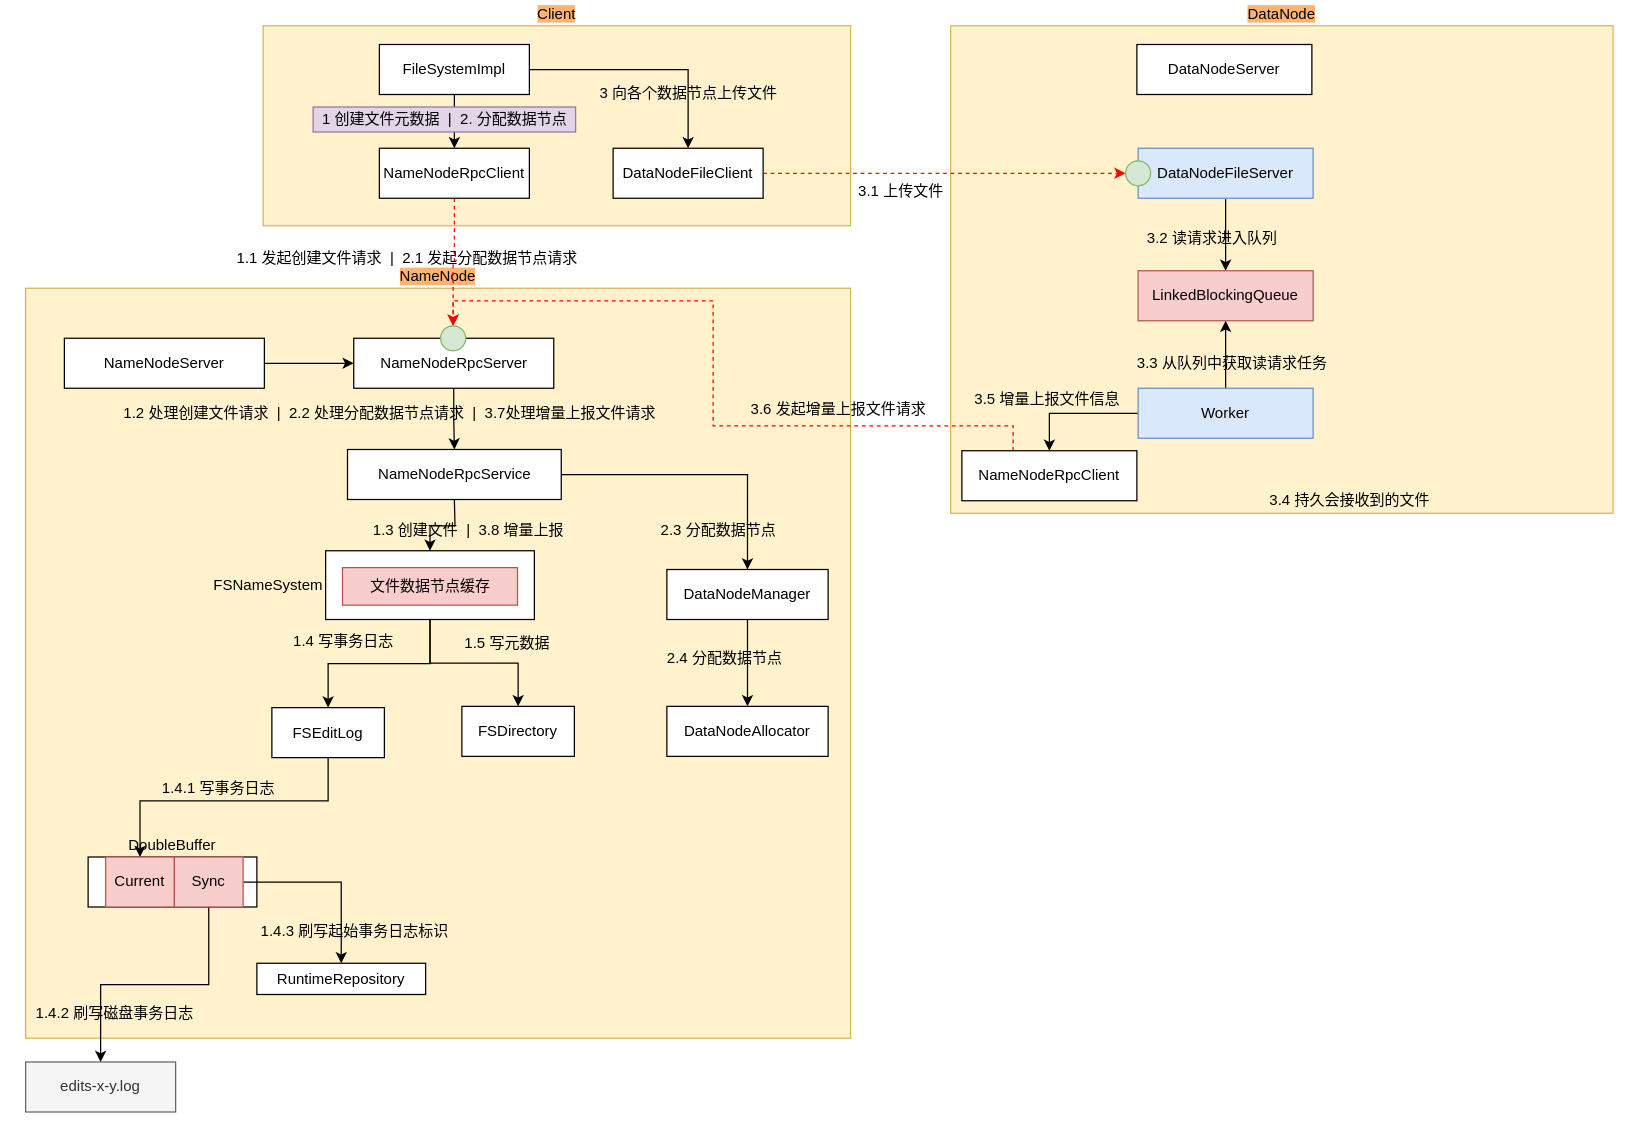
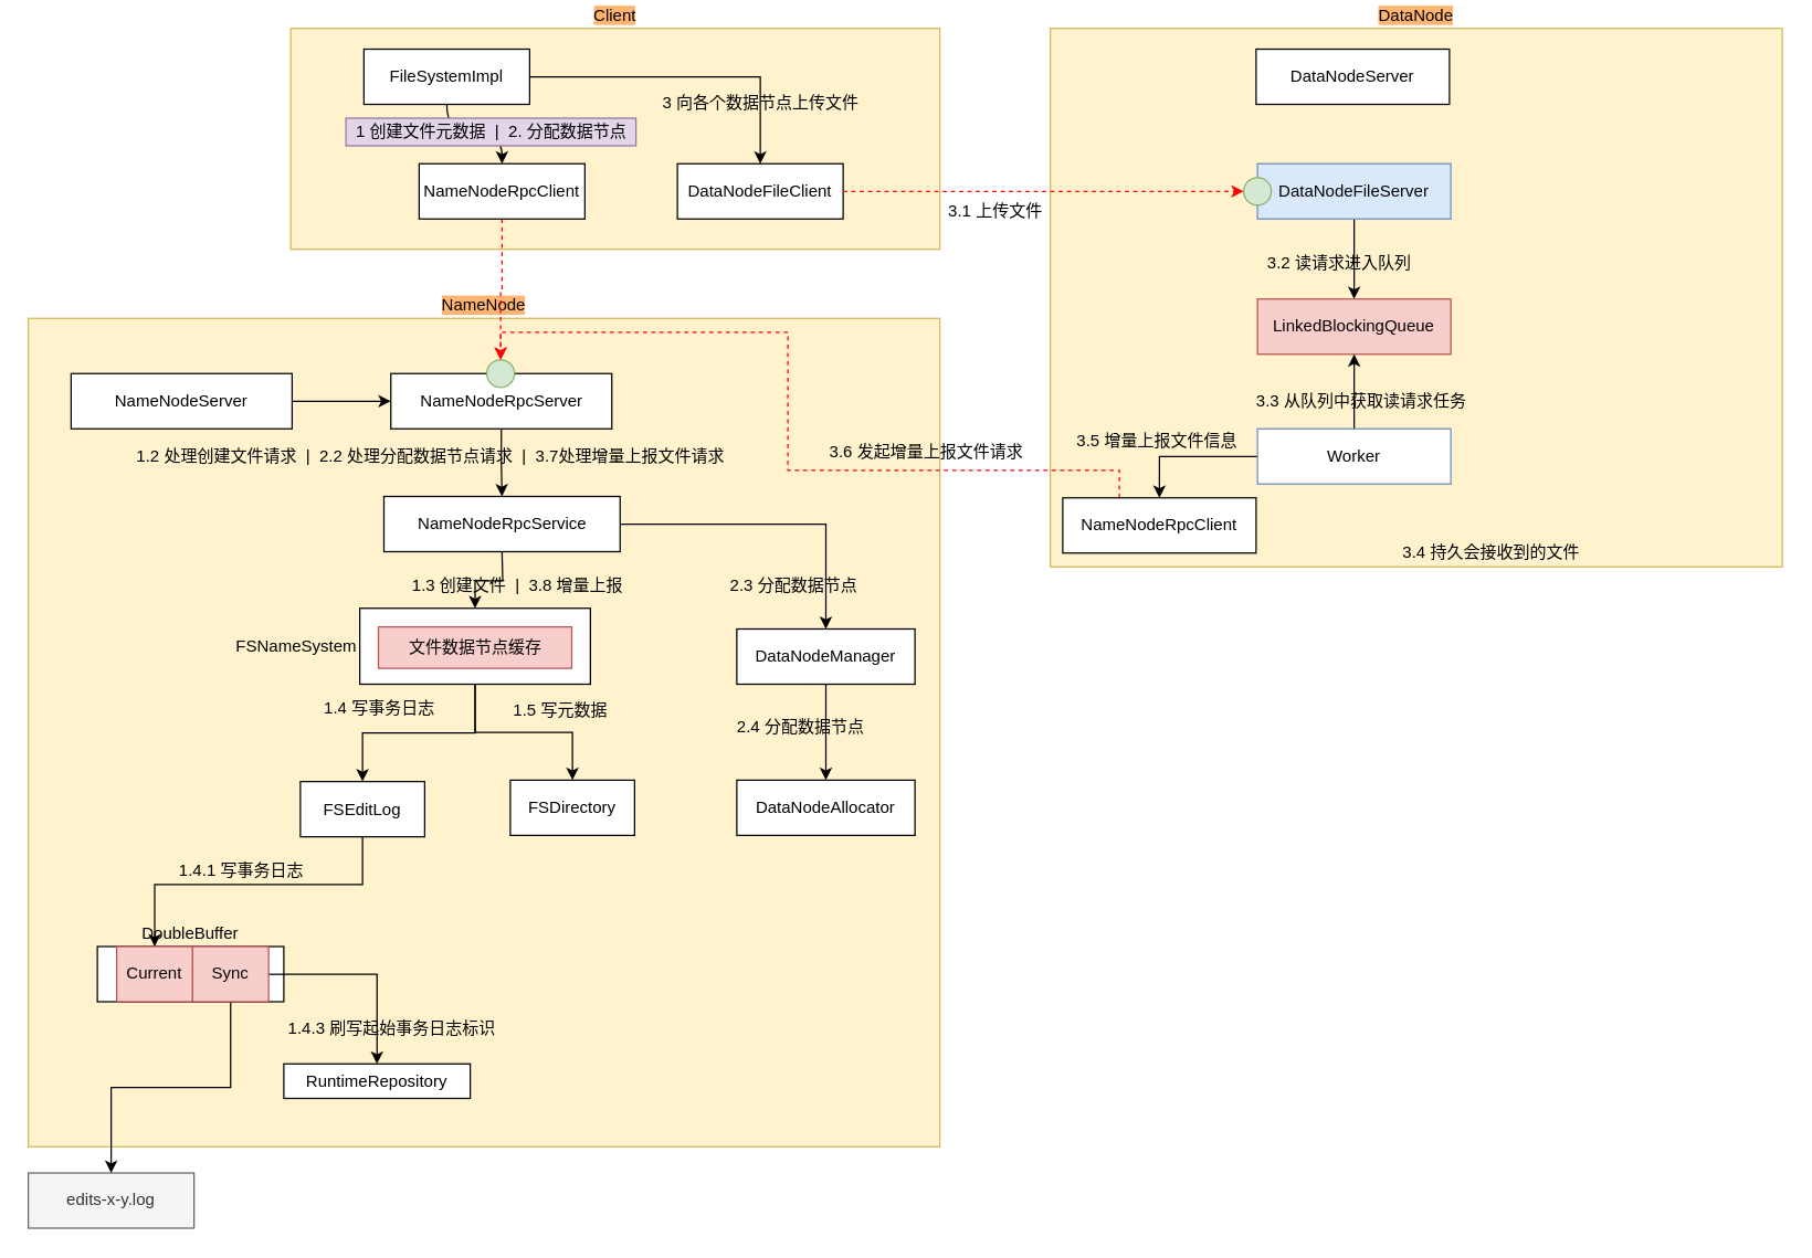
  <mxCell id="0" />
  <mxCell id="1" parent="0" />
  <mxCell id="2" value="&lt;span style=&quot;&quot;&gt;NameNode&lt;/span&gt;" style="rounded=0;whiteSpace=wrap;html=1;fillColor=#fff2cc;strokeColor=#d6b656;labelPosition=center;verticalLabelPosition=top;align=center;verticalAlign=bottom;labelBorderColor=none;labelBackgroundColor=#FFB570;" parent="1" vertex="1"><mxGeometry x="20" y="230" width="660" height="600" as="geometry" /></mxCell>
  <mxCell id="3" style="edgeStyle=orthogonalEdgeStyle;rounded=0;orthogonalLoop=1;jettySize=auto;html=1;strokeColor=#000000;" parent="1" source="4" target="9" edge="1"><mxGeometry relative="1" as="geometry" /></mxCell>
  <mxCell id="4" value="&lt;span style=&quot;text-align: left&quot;&gt;NameNodeRpcServer&lt;br&gt;&lt;/span&gt;" style="rounded=0;whiteSpace=wrap;html=1;labelPosition=center;verticalLabelPosition=middle;align=center;verticalAlign=middle;" parent="1" vertex="1"><mxGeometry x="282.5" y="270" width="160" height="40" as="geometry" /></mxCell>
  <mxCell id="5" style="edgeStyle=orthogonalEdgeStyle;rounded=0;orthogonalLoop=1;jettySize=auto;html=1;" parent="1" source="7" target="16" edge="1"><mxGeometry relative="1" as="geometry" /></mxCell>
  <mxCell id="6" style="edgeStyle=orthogonalEdgeStyle;rounded=0;orthogonalLoop=1;jettySize=auto;html=1;" parent="1" source="7" target="14" edge="1"><mxGeometry relative="1" as="geometry" /></mxCell>
  <mxCell id="7" value="&lt;span style=&quot;text-align: left&quot;&gt;FSNameSystem&lt;/span&gt;" style="rounded=0;whiteSpace=wrap;html=1;labelPosition=left;verticalLabelPosition=middle;align=right;verticalAlign=middle;" parent="1" vertex="1"><mxGeometry x="260" y="440" width="167" height="55" as="geometry" /></mxCell>
  <mxCell id="8" style="edgeStyle=orthogonalEdgeStyle;rounded=0;orthogonalLoop=1;jettySize=auto;html=1;strokeColor=#000000;" edge="1" parent="1" source="9" target="40"><mxGeometry relative="1" as="geometry" /></mxCell>
  <mxCell id="9" value="&lt;span style=&quot;text-align: left&quot;&gt;NameNodeRpcService&lt;br&gt;&lt;/span&gt;" style="rounded=0;whiteSpace=wrap;html=1;labelPosition=center;verticalLabelPosition=middle;align=center;verticalAlign=middle;" parent="1" vertex="1"><mxGeometry x="277.5" y="359" width="171" height="40" as="geometry" /></mxCell>
  <mxCell id="10" value="Client" style="rounded=0;whiteSpace=wrap;html=1;fillColor=#fff2cc;strokeColor=#d6b656;labelPosition=center;verticalLabelPosition=top;align=center;verticalAlign=bottom;labelBorderColor=none;labelBackgroundColor=#FFB570;" parent="1" vertex="1"><mxGeometry x="210" y="20" width="470" height="160" as="geometry" /></mxCell>
  <mxCell id="11" style="edgeStyle=orthogonalEdgeStyle;curved=1;rounded=0;orthogonalLoop=1;jettySize=auto;html=1;" parent="1" source="13" target="27" edge="1"><mxGeometry relative="1" as="geometry" /></mxCell>
  <mxCell id="12" style="edgeStyle=orthogonalEdgeStyle;rounded=0;orthogonalLoop=1;jettySize=auto;html=1;strokeColor=#000000;" edge="1" parent="1" source="13" target="44"><mxGeometry relative="1" as="geometry" /></mxCell>
- <mxCell id="13" value="&lt;span style=&quot;text-align: left&quot;&gt;FileSystemImpl&lt;br&gt;&lt;/span&gt;" style="rounded=0;whiteSpace=wrap;html=1;labelPosition=center;verticalLabelPosition=middle;align=center;verticalAlign=middle;" parent="1" vertex="1"><mxGeometry x="303" y="35" width="120" height="40" as="geometry" /></mxCell>
+ <mxCell id="13" value="&lt;span style=&quot;text-align: left&quot;&gt;FileSystemImpl&lt;br&gt;&lt;/span&gt;" style="rounded=0;whiteSpace=wrap;html=1;labelPosition=center;verticalLabelPosition=middle;align=center;verticalAlign=middle;" parent="1" vertex="1"><mxGeometry x="263" y="35" width="120" height="40" as="geometry" /></mxCell>
  <mxCell id="14" value="&lt;div style=&quot;text-align: left&quot;&gt;FSDirectory&lt;br&gt;&lt;/div&gt;" style="rounded=0;whiteSpace=wrap;html=1;labelPosition=center;verticalLabelPosition=middle;align=center;verticalAlign=middle;" parent="1" vertex="1"><mxGeometry x="369" y="564.5" width="90" height="40" as="geometry" /></mxCell>
  <mxCell id="15" style="edgeStyle=orthogonalEdgeStyle;rounded=0;orthogonalLoop=1;jettySize=auto;html=1;entryX=0.5;entryY=0;entryDx=0;entryDy=0;" parent="1" source="16" target="19" edge="1"><mxGeometry relative="1" as="geometry"><mxPoint x="262" y="615.5" as="sourcePoint" /><Array as="points"><mxPoint x="262" y="640" /><mxPoint x="112" y="640" /></Array></mxGeometry></mxCell>
  <mxCell id="16" value="&lt;div style=&quot;text-align: left&quot;&gt;FSEditLog&lt;br&gt;&lt;/div&gt;" style="rounded=0;whiteSpace=wrap;html=1;labelPosition=center;verticalLabelPosition=middle;align=center;verticalAlign=middle;" parent="1" vertex="1"><mxGeometry x="217" y="565.5" width="90" height="40" as="geometry" /></mxCell>
  <mxCell id="17" value="&lt;div style=&quot;text-align: center&quot;&gt;edits-x-y.log&lt;br&gt;&lt;/div&gt;" style="rounded=0;whiteSpace=wrap;html=1;labelPosition=center;verticalLabelPosition=middle;align=center;verticalAlign=middle;fillColor=#f5f5f5;fontColor=#333333;strokeColor=#666666;" parent="1" vertex="1"><mxGeometry x="20" y="849" width="120" height="40" as="geometry" /></mxCell>
  <mxCell id="18" value="&lt;div style=&quot;text-align: left&quot;&gt;DoubleBuffer&lt;/div&gt;" style="rounded=0;whiteSpace=wrap;html=1;labelPosition=center;verticalLabelPosition=top;align=center;verticalAlign=bottom;" parent="1" vertex="1"><mxGeometry x="70" y="685" width="135" height="40" as="geometry" /></mxCell>
  <mxCell id="19" value="&lt;div style=&quot;text-align: left&quot;&gt;Current&lt;/div&gt;" style="rounded=0;whiteSpace=wrap;html=1;labelPosition=center;verticalLabelPosition=middle;align=center;verticalAlign=middle;fillColor=#f8cecc;strokeColor=#b85450;" parent="1" vertex="1"><mxGeometry x="84" y="685" width="55" height="40" as="geometry" /></mxCell>
  <mxCell id="20" style="edgeStyle=orthogonalEdgeStyle;rounded=0;orthogonalLoop=1;jettySize=auto;html=1;entryX=0.5;entryY=0;entryDx=0;entryDy=0;" parent="1" source="22" target="17" edge="1"><mxGeometry relative="1" as="geometry" /></mxCell>
  <mxCell id="21" style="edgeStyle=orthogonalEdgeStyle;rounded=0;orthogonalLoop=1;jettySize=auto;html=1;strokeColor=#000000;" parent="1" source="22" target="35" edge="1"><mxGeometry relative="1" as="geometry" /></mxCell>
  <mxCell id="22" value="&lt;div style=&quot;text-align: left&quot;&gt;Sync&lt;/div&gt;" style="rounded=0;whiteSpace=wrap;html=1;labelPosition=center;verticalLabelPosition=middle;align=center;verticalAlign=middle;fillColor=#f8cecc;strokeColor=#b85450;" parent="1" vertex="1"><mxGeometry x="139" y="685" width="55" height="40" as="geometry" /></mxCell>
  <mxCell id="23" style="edgeStyle=orthogonalEdgeStyle;rounded=0;orthogonalLoop=1;jettySize=auto;html=1;entryX=0.5;entryY=0;entryDx=0;entryDy=0;" parent="1" target="7" edge="1"><mxGeometry relative="1" as="geometry"><mxPoint x="363" y="399" as="sourcePoint" /></mxGeometry></mxCell>
  <mxCell id="24" style="edgeStyle=orthogonalEdgeStyle;rounded=0;orthogonalLoop=1;jettySize=auto;html=1;entryX=0;entryY=0.5;entryDx=0;entryDy=0;" parent="1" source="25" target="4" edge="1"><mxGeometry relative="1" as="geometry" /></mxCell>
  <mxCell id="25" value="&lt;span style=&quot;text-align: left&quot;&gt;NameNodeServer&lt;br&gt;&lt;/span&gt;" style="rounded=0;whiteSpace=wrap;html=1;labelPosition=center;verticalLabelPosition=middle;align=center;verticalAlign=middle;" parent="1" vertex="1"><mxGeometry x="51" y="270" width="160" height="40" as="geometry" /></mxCell>
  <mxCell id="26" style="edgeStyle=orthogonalEdgeStyle;rounded=0;orthogonalLoop=1;jettySize=auto;html=1;entryX=0.5;entryY=0;entryDx=0;entryDy=0;dashed=1;strokeColor=#FF0000;" parent="1" source="27" target="33" edge="1"><mxGeometry relative="1" as="geometry" /></mxCell>
  <mxCell id="27" value="&lt;span style=&quot;text-align: left&quot;&gt;NameNodeRpcClient&lt;br&gt;&lt;/span&gt;" style="rounded=0;whiteSpace=wrap;html=1;labelPosition=center;verticalLabelPosition=middle;align=center;verticalAlign=middle;" parent="1" vertex="1"><mxGeometry x="303" y="118" width="120" height="40" as="geometry" /></mxCell>
- <mxCell id="28" value="1.1 发起创建文件请求&amp;nbsp; |&amp;nbsp; 2.1 发起分配数据节点请求" style="text;html=1;align=center;verticalAlign=middle;resizable=0;points=[];autosize=1;strokeColor=none;fillColor=none;" parent="1" vertex="1"><mxGeometry x="180" y="196" width="290" height="20" as="geometry" /></mxCell>
  <mxCell id="29" value="1.3 创建文件&amp;nbsp; |&amp;nbsp; 3.8 增量上报" style="text;html=1;align=center;verticalAlign=middle;resizable=0;points=[];autosize=1;strokeColor=none;fillColor=none;" parent="1" vertex="1"><mxGeometry x="289" y="414" width="170" height="20" as="geometry" /></mxCell>
  <mxCell id="30" value="1.4 写事务日志" style="text;html=1;align=center;verticalAlign=middle;resizable=0;points=[];autosize=1;strokeColor=none;fillColor=none;" parent="1" vertex="1"><mxGeometry x="224" y="502.5" width="100" height="20" as="geometry" /></mxCell>
  <mxCell id="31" value="1.5 写元数据" style="text;html=1;align=center;verticalAlign=middle;resizable=0;points=[];autosize=1;strokeColor=none;fillColor=none;" parent="1" vertex="1"><mxGeometry x="365" y="503.5" width="80" height="20" as="geometry" /></mxCell>
- <mxCell id="32" value="1.4.2 刷写磁盘事务日志" style="text;html=1;align=center;verticalAlign=middle;resizable=0;points=[];autosize=1;strokeColor=none;fillColor=none;" parent="1" vertex="1"><mxGeometry x="20.5" y="800" width="140" height="20" as="geometry" /></mxCell>
  <mxCell id="33" value="" style="ellipse;whiteSpace=wrap;html=1;aspect=fixed;fillColor=#d5e8d4;strokeColor=#82b366;" parent="1" vertex="1"><mxGeometry x="352" y="260" width="20" height="20" as="geometry" /></mxCell>
  <mxCell id="34" value="1.4.1 写事务日志" style="text;html=1;align=center;verticalAlign=middle;resizable=0;points=[];autosize=1;strokeColor=none;fillColor=none;" parent="1" vertex="1"><mxGeometry x="118.5" y="620" width="110" height="20" as="geometry" /></mxCell>
  <mxCell id="35" value="&lt;div style=&quot;text-align: left&quot;&gt;RuntimeRepository&lt;br&gt;&lt;/div&gt;" style="rounded=0;whiteSpace=wrap;html=1;labelPosition=center;verticalLabelPosition=middle;align=center;verticalAlign=middle;" parent="1" vertex="1"><mxGeometry x="205" y="770" width="135" height="25" as="geometry" /></mxCell>
  <mxCell id="36" value="1.4.3 刷写起始事务日志标识" style="text;html=1;align=center;verticalAlign=middle;resizable=0;points=[];autosize=1;strokeColor=none;fillColor=none;" parent="1" vertex="1"><mxGeometry x="198" y="735" width="170" height="20" as="geometry" /></mxCell>
  <mxCell id="37" value="1 创建文件元数据&amp;nbsp; |&amp;nbsp; 2. 分配数据节点" style="text;html=1;align=center;verticalAlign=middle;resizable=0;points=[];autosize=1;strokeColor=#9673a6;fillColor=#e1d5e7;" parent="1" vertex="1"><mxGeometry x="250" y="85" width="210" height="20" as="geometry" /></mxCell>
  <mxCell id="38" value="1.2 处理创建文件请求&amp;nbsp; |&amp;nbsp; 2.2 处理分配数据节点请求&amp;nbsp; |&amp;nbsp; 3.7处理增量上报文件请求" style="text;html=1;align=center;verticalAlign=middle;resizable=0;points=[];autosize=1;strokeColor=none;fillColor=none;" parent="1" vertex="1"><mxGeometry x="91" y="320" width="440" height="20" as="geometry" /></mxCell>
  <mxCell id="39" style="edgeStyle=orthogonalEdgeStyle;rounded=0;orthogonalLoop=1;jettySize=auto;html=1;strokeColor=#000000;" edge="1" parent="1" source="40" target="42"><mxGeometry relative="1" as="geometry" /></mxCell>
  <mxCell id="40" value="&lt;div style=&quot;text-align: left&quot;&gt;&lt;span&gt;DataNodeManager&lt;/span&gt;&lt;/div&gt;" style="rounded=0;whiteSpace=wrap;html=1;labelPosition=center;verticalLabelPosition=middle;align=center;verticalAlign=middle;" vertex="1" parent="1"><mxGeometry x="533" y="455" width="129" height="40" as="geometry" /></mxCell>
  <mxCell id="41" value="2.3 分配数据节点" style="text;html=1;align=center;verticalAlign=middle;resizable=0;points=[];autosize=1;strokeColor=none;fillColor=none;" vertex="1" parent="1"><mxGeometry x="519" y="414" width="110" height="20" as="geometry" /></mxCell>
  <mxCell id="42" value="&lt;div style=&quot;text-align: left&quot;&gt;DataNodeAllocator&lt;br&gt;&lt;/div&gt;" style="rounded=0;whiteSpace=wrap;html=1;labelPosition=center;verticalLabelPosition=middle;align=center;verticalAlign=middle;" vertex="1" parent="1"><mxGeometry x="533" y="564.5" width="129" height="40" as="geometry" /></mxCell>
  <mxCell id="43" value="2.4 分配数据节点" style="text;html=1;align=center;verticalAlign=middle;resizable=0;points=[];autosize=1;strokeColor=none;fillColor=none;" vertex="1" parent="1"><mxGeometry x="524" y="516" width="110" height="20" as="geometry" /></mxCell>
  <mxCell id="44" value="&lt;span style=&quot;text-align: left&quot;&gt;DataNodeFileClient&lt;br&gt;&lt;/span&gt;" style="rounded=0;whiteSpace=wrap;html=1;labelPosition=center;verticalLabelPosition=middle;align=center;verticalAlign=middle;" vertex="1" parent="1"><mxGeometry x="490" y="118" width="120" height="40" as="geometry" /></mxCell>
  <mxCell id="45" value="3 向各个数据节点上传文件" style="text;html=1;align=center;verticalAlign=middle;resizable=0;points=[];autosize=1;strokeColor=none;fillColor=none;" vertex="1" parent="1"><mxGeometry x="470" y="64" width="160" height="20" as="geometry" /></mxCell>
  <mxCell id="46" value="&lt;span&gt;DataNode&lt;/span&gt;" style="rounded=0;whiteSpace=wrap;html=1;fillColor=#fff2cc;strokeColor=#d6b656;labelPosition=center;verticalLabelPosition=top;align=center;verticalAlign=bottom;labelBorderColor=none;labelBackgroundColor=#FFB570;" vertex="1" parent="1"><mxGeometry x="760" y="20" width="530" height="390" as="geometry" /></mxCell>
  <mxCell id="47" style="edgeStyle=orthogonalEdgeStyle;rounded=0;orthogonalLoop=1;jettySize=auto;html=1;strokeColor=#000000;" edge="1" parent="1" source="48" target="53"><mxGeometry relative="1" as="geometry" /></mxCell>
  <mxCell id="48" value="&lt;span style=&quot;text-align: left&quot;&gt;DataNodeFileServer&lt;br&gt;&lt;/span&gt;" style="rounded=0;whiteSpace=wrap;html=1;labelPosition=center;verticalLabelPosition=middle;align=center;verticalAlign=middle;fillColor=#dae8fc;strokeColor=#6c8ebf;" vertex="1" parent="1"><mxGeometry x="910" y="118" width="140" height="40" as="geometry" /></mxCell>
  <mxCell id="49" value="" style="ellipse;whiteSpace=wrap;html=1;aspect=fixed;fillColor=#d5e8d4;strokeColor=#82b366;" vertex="1" parent="1"><mxGeometry x="900" y="128" width="20" height="20" as="geometry" /></mxCell>
  <mxCell id="50" style="edgeStyle=orthogonalEdgeStyle;rounded=0;orthogonalLoop=1;jettySize=auto;html=1;entryX=0;entryY=0.5;entryDx=0;entryDy=0;strokeColor=#FF0000;dashed=1;" edge="1" parent="1" source="44" target="49"><mxGeometry relative="1" as="geometry" /></mxCell>
  <mxCell id="51" value="3.1 上传文件" style="text;html=1;align=center;verticalAlign=middle;resizable=0;points=[];autosize=1;strokeColor=none;fillColor=none;" vertex="1" parent="1"><mxGeometry x="680" y="143" width="80" height="20" as="geometry" /></mxCell>
  <mxCell id="52" value="&lt;span style=&quot;text-align: left&quot;&gt;DataNodeServer&lt;br&gt;&lt;/span&gt;" style="rounded=0;whiteSpace=wrap;html=1;labelPosition=center;verticalLabelPosition=middle;align=center;verticalAlign=middle;" vertex="1" parent="1"><mxGeometry x="909" y="35" width="140" height="40" as="geometry" /></mxCell>
  <mxCell id="53" value="&lt;span style=&quot;text-align: left&quot;&gt;LinkedBlockingQueue&lt;br&gt;&lt;/span&gt;" style="rounded=0;whiteSpace=wrap;html=1;labelPosition=center;verticalLabelPosition=middle;align=center;verticalAlign=middle;fillColor=#f8cecc;strokeColor=#b85450;" vertex="1" parent="1"><mxGeometry x="910" y="216" width="140" height="40" as="geometry" /></mxCell>
  <mxCell id="54" value="3.2 读请求进入队列" style="text;html=1;align=center;verticalAlign=middle;resizable=0;points=[];autosize=1;strokeColor=none;fillColor=none;" vertex="1" parent="1"><mxGeometry x="909" y="180" width="120" height="20" as="geometry" /></mxCell>
  <mxCell id="55" style="edgeStyle=orthogonalEdgeStyle;rounded=0;orthogonalLoop=1;jettySize=auto;html=1;strokeColor=#000000;" edge="1" parent="1" source="57" target="53"><mxGeometry relative="1" as="geometry" /></mxCell>
  <mxCell id="56" style="edgeStyle=orthogonalEdgeStyle;rounded=0;orthogonalLoop=1;jettySize=auto;html=1;entryX=0.5;entryY=0;entryDx=0;entryDy=0;strokeColor=#000000;" edge="1" parent="1" source="57" target="61"><mxGeometry relative="1" as="geometry" /></mxCell>
- <mxCell id="57" value="&lt;span style=&quot;text-align: left&quot;&gt;Worker&lt;br&gt;&lt;/span&gt;" style="rounded=0;whiteSpace=wrap;html=1;labelPosition=center;verticalLabelPosition=middle;align=center;verticalAlign=middle;fillColor=#dae8fc;strokeColor=#6c8ebf;" vertex="1" parent="1"><mxGeometry x="910" y="310" width="140" height="40" as="geometry" /></mxCell>
+ <mxCell id="57" value="&lt;span style=&quot;text-align: left&quot;&gt;Worker&lt;br&gt;&lt;/span&gt;" style="rounded=0;whiteSpace=wrap;html=1;labelPosition=center;verticalLabelPosition=middle;align=center;verticalAlign=middle;fillColor=#ffffff;strokeColor=#6c8ebf;" vertex="1" parent="1"><mxGeometry x="910" y="310" width="140" height="40" as="geometry" /></mxCell>
  <mxCell id="58" value="3.3 从队列中获取读请求任务" style="text;html=1;align=center;verticalAlign=middle;resizable=0;points=[];autosize=1;strokeColor=none;fillColor=none;" vertex="1" parent="1"><mxGeometry x="900" y="280" width="170" height="20" as="geometry" /></mxCell>
  <mxCell id="59" value="3.4 持久会接收到的文件" style="text;html=1;align=center;verticalAlign=middle;resizable=0;points=[];autosize=1;strokeColor=none;fillColor=none;" vertex="1" parent="1"><mxGeometry x="1009" y="390" width="140" height="20" as="geometry" /></mxCell>
  <mxCell id="60" style="edgeStyle=orthogonalEdgeStyle;rounded=0;orthogonalLoop=1;jettySize=auto;html=1;entryX=0.5;entryY=0;entryDx=0;entryDy=0;strokeColor=#FF0000;dashed=1;" edge="1" parent="1" source="61" target="33"><mxGeometry relative="1" as="geometry"><Array as="points"><mxPoint x="810" y="340" /><mxPoint x="570" y="340" /><mxPoint x="570" y="240" /><mxPoint x="362" y="240" /></Array></mxGeometry></mxCell>
  <mxCell id="61" value="&lt;span style=&quot;text-align: left&quot;&gt;NameNodeRpcClient&lt;br&gt;&lt;/span&gt;" style="rounded=0;whiteSpace=wrap;html=1;labelPosition=center;verticalLabelPosition=middle;align=center;verticalAlign=middle;" vertex="1" parent="1"><mxGeometry x="769" y="360" width="140" height="40" as="geometry" /></mxCell>
  <mxCell id="62" value="3.5 增量上报文件信息" style="text;html=1;align=center;verticalAlign=middle;resizable=0;points=[];autosize=1;strokeColor=none;fillColor=none;" vertex="1" parent="1"><mxGeometry x="772" y="309" width="130" height="20" as="geometry" /></mxCell>
  <mxCell id="63" value="3.6 发起增量上报文件请求" style="text;html=1;align=center;verticalAlign=middle;resizable=0;points=[];autosize=1;strokeColor=none;fillColor=none;" vertex="1" parent="1"><mxGeometry x="590" y="317" width="160" height="20" as="geometry" /></mxCell>
  <mxCell id="64" value="&lt;span style=&quot;text-align: left&quot;&gt;文件数据节点缓存&lt;br&gt;&lt;/span&gt;" style="rounded=0;whiteSpace=wrap;html=1;labelPosition=center;verticalLabelPosition=middle;align=center;verticalAlign=middle;fillColor=#f8cecc;strokeColor=#b85450;" vertex="1" parent="1"><mxGeometry x="273.5" y="453.5" width="140" height="30" as="geometry" /></mxCell>
